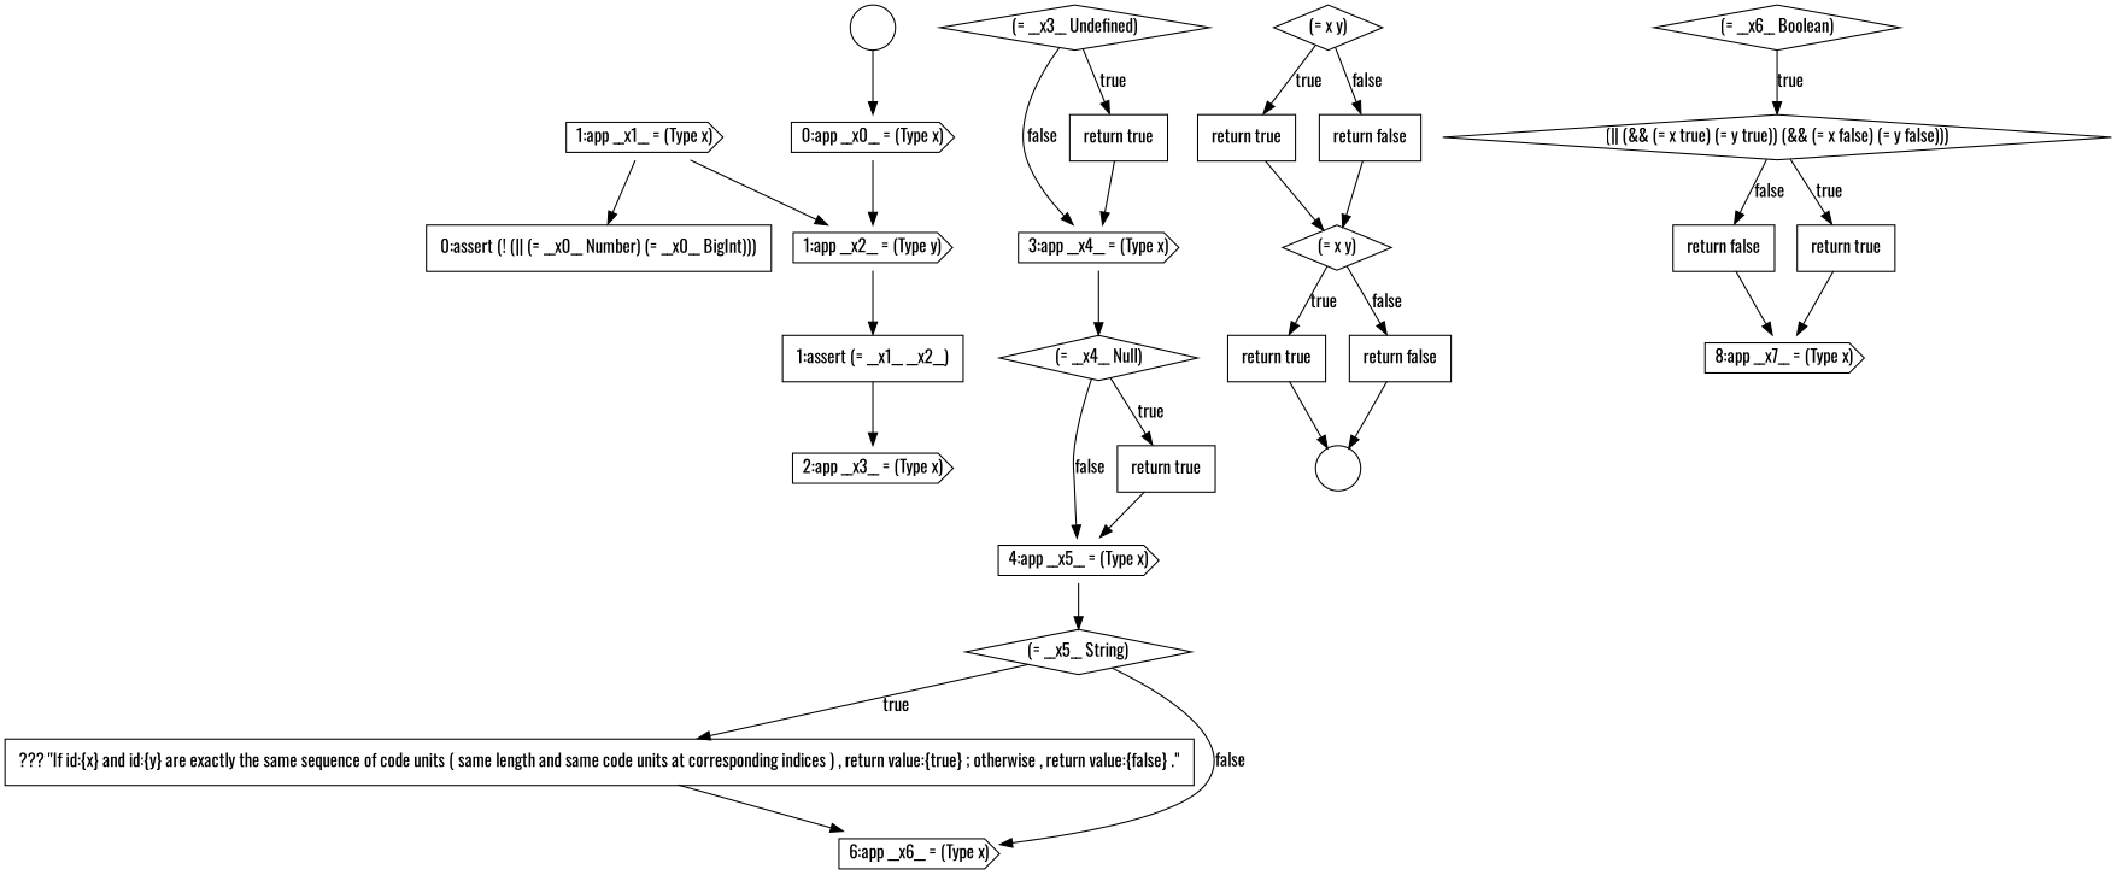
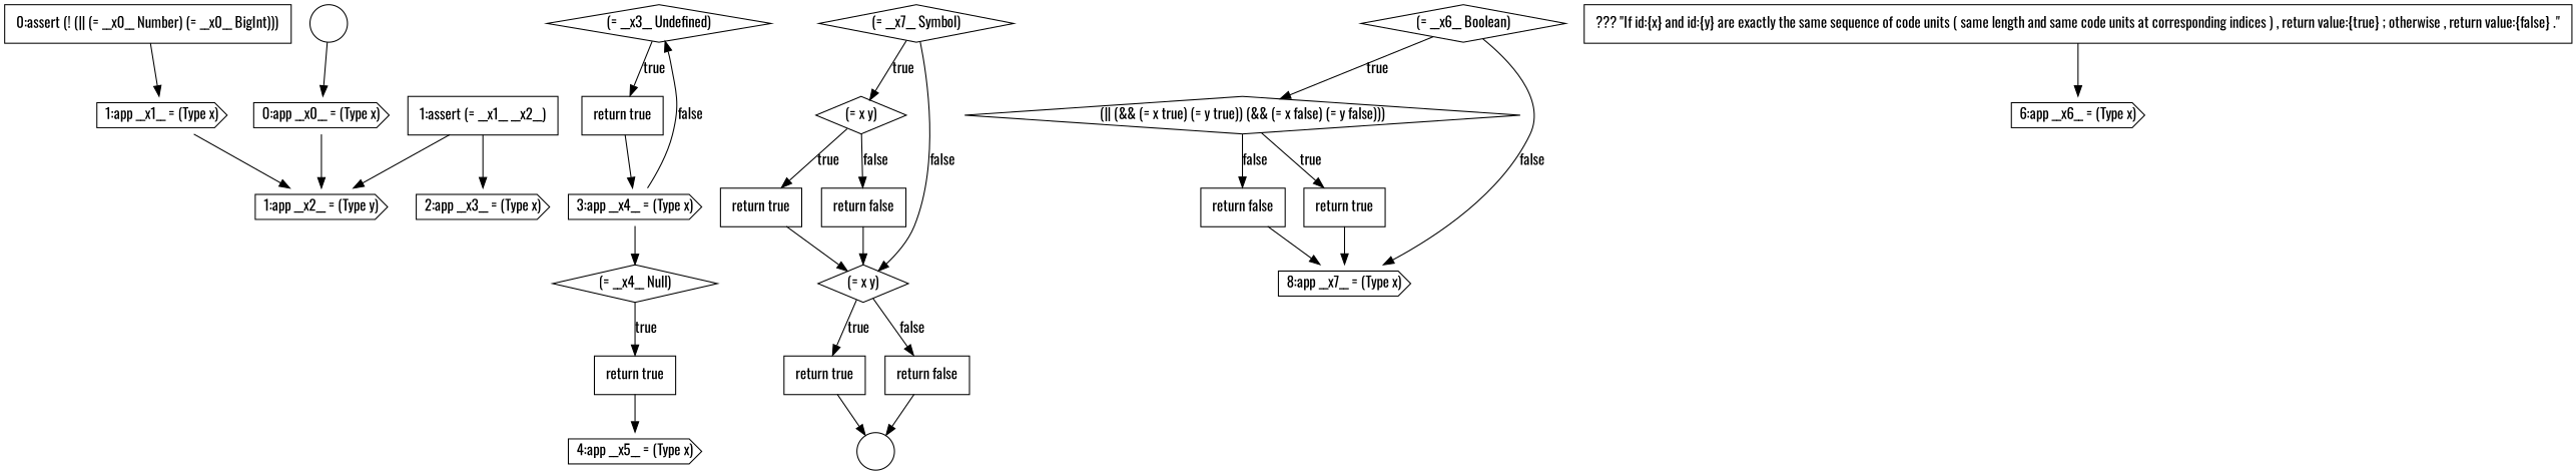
  digraph {
    fontname=Oswald
    node [color=black fillcolor=white fontname=Oswald shape=none style=filled]
    edge [color=black fontname=Oswald]
    n1 [label=<<font color="black">0:app __x0__ = (Type x)</font>> shape=cds]
    n2 [label=<<font color="black">1:app __x2__ = (Type y)</font>> shape=cds]
    n3 [label=<<font color="black">     <table border="0" cellborder="1" cellspacing="0" cellpadding="10">       <tr><td align="left">0:assert (! (|| (= __x0__ Number) (= __x0__ BigInt)))</td></tr>     </table>   </font>> margin=0]
    n4 [label=<<font color="black">1:app __x1__ = (Type x)</font>> shape=cds]
    n5 [label=<<font color="black">2:app __x3__ = (Type x)</font>> shape=cds]
    n6 [label=<<font color="black">(= __x3__ Undefined)</font>> shape=diamond]
    n7 [label=<<font color="black">3:app __x4__ = (Type x)</font>> shape=cds]
    n8 [label=<<font color="black">     <table border="0" cellborder="1" cellspacing="0" cellpadding="10">       <tr><td align="left">return true</td></tr>     </table>   </font>> margin=0]
+   n9 [label=<<font color="black">(= __x7__ Symbol)</font>> shape=diamond]
    n10 [label=<<font color="black">(= x y)</font>> shape=diamond]
    n11 [label=<<font color="black">(= x y)</font>> shape=diamond]
    n12 [label=<<font color="black">     <table border="0" cellborder="1" cellspacing="0" cellpadding="10">       <tr><td align="left">return true</td></tr>     </table>   </font>> margin=0]
    n13 [label=<<font color="black">     <table border="0" cellborder="1" cellspacing="0" cellpadding="10">       <tr><td align="left">return false</td></tr>     </table>   </font>> margin=0]
    n14 [label=<<font color="black">     <table border="0" cellborder="1" cellspacing="0" cellpadding="10">       <tr><td align="left">return true</td></tr>     </table>   </font>> margin=0]
    n15 [label=<<font color="black">     <table border="0" cellborder="1" cellspacing="0" cellpadding="10">       <tr><td align="left">return false</td></tr>     </table>   </font>> margin=0]
    n16 [label=<<font color="black">(= __x4__ Null)</font>> shape=diamond]
    n17 [label=<<font color="black">4:app __x5__ = (Type x)</font>> shape=cds]
    n18 [label=<<font color="black">     <table border="0" cellborder="1" cellspacing="0" cellpadding="10">       <tr><td align="left">return true</td></tr>     </table>   </font>> margin=0]
    n19 [label=<<font color="black">(= __x6__ Boolean)</font>> shape=diamond]
    n20 [label=<<font color="black">(|| (&amp;&amp; (= x true) (= y true)) (&amp;&amp; (= x false) (= y false)))</font>> shape=diamond]
    n21 [label=<<font color="black">8:app __x7__ = (Type x)</font>> shape=cds]
    n22 [label=<<font color="black">     <table border="0" cellborder="1" cellspacing="0" cellpadding="10">       <tr><td align="left">return false</td></tr>     </table>   </font>> margin=0]
    n23 [label=<<font color="black">     <table border="0" cellborder="1" cellspacing="0" cellpadding="10">       <tr><td align="left">return true</td></tr>     </table>   </font>> margin=0]
    n24 [label=" " shape=circle]
    n25 [label=<<font color="black">     <table border="0" cellborder="1" cellspacing="0" cellpadding="10">       <tr><td align="left">1:assert (= __x1__ __x2__)</td></tr>     </table>   </font>> margin=0]
    n26 [label=<<font color="black">     <table border="0" cellborder="1" cellspacing="0" cellpadding="10">       <tr><td align="left">??? &quot;If id:{x} and id:{y} are exactly the same sequence of code units ( same length and same code units at corresponding indices ) , return value:{true} ; otherwise , return value:{false} .&quot;</td></tr>     </table>   </font>> margin=0]
    n27 [label=<<font color="black">6:app __x6__ = (Type x)</font>> shape=cds]
-   n28 [label=<<font color="black">(= __x5__ String)</font>> shape=diamond]
    n29 [label=" " shape=circle]
    n1 -> n2
-   n2 -> n25
-   n4 -> n3
+   n25 -> n2
+   n3 -> n4
    n4 -> n2
-   n6 -> n7 [label=<<font color="black">false</font>>]
+   n7 -> n6 [label=<<font color="black">false</font>>]
    n6 -> n8 [label=<<font color="black">true</font>>]
    n7 -> n16
    n8 -> n7
+   n9 -> n10 [label=<<font color="black">true</font>>]
+   n9 -> n11 [label=<<font color="black">false</font>>]
    n10 -> n12 [label=<<font color="black">true</font>>]
    n10 -> n13 [label=<<font color="black">false</font>>]
    n11 -> n14 [label=<<font color="black">true</font>>]
    n11 -> n15 [label=<<font color="black">false</font>>]
    n12 -> n11
    n13 -> n11
    n14 -> n24
    n15 -> n24
-   n16 -> n17 [label=<<font color="black">false</font>>]
    n16 -> n18 [label=<<font color="black">true</font>>]
-   n17 -> n28
    n18 -> n17
    n19 -> n20 [label=<<font color="black">true</font>>]
+   n19 -> n21 [label=<<font color="black">false</font>>]
    n20 -> n22 [label=<<font color="black">false</font>>]
    n20 -> n23 [label=<<font color="black">true</font>>]
    n22 -> n21
    n23 -> n21
    n25 -> n5
    n26 -> n27
-   n28 -> n26 [label=<<font color="black">true</font>>]
-   n28 -> n27 [label=<<font color="black">false</font>>]
    n29 -> n1
  }
